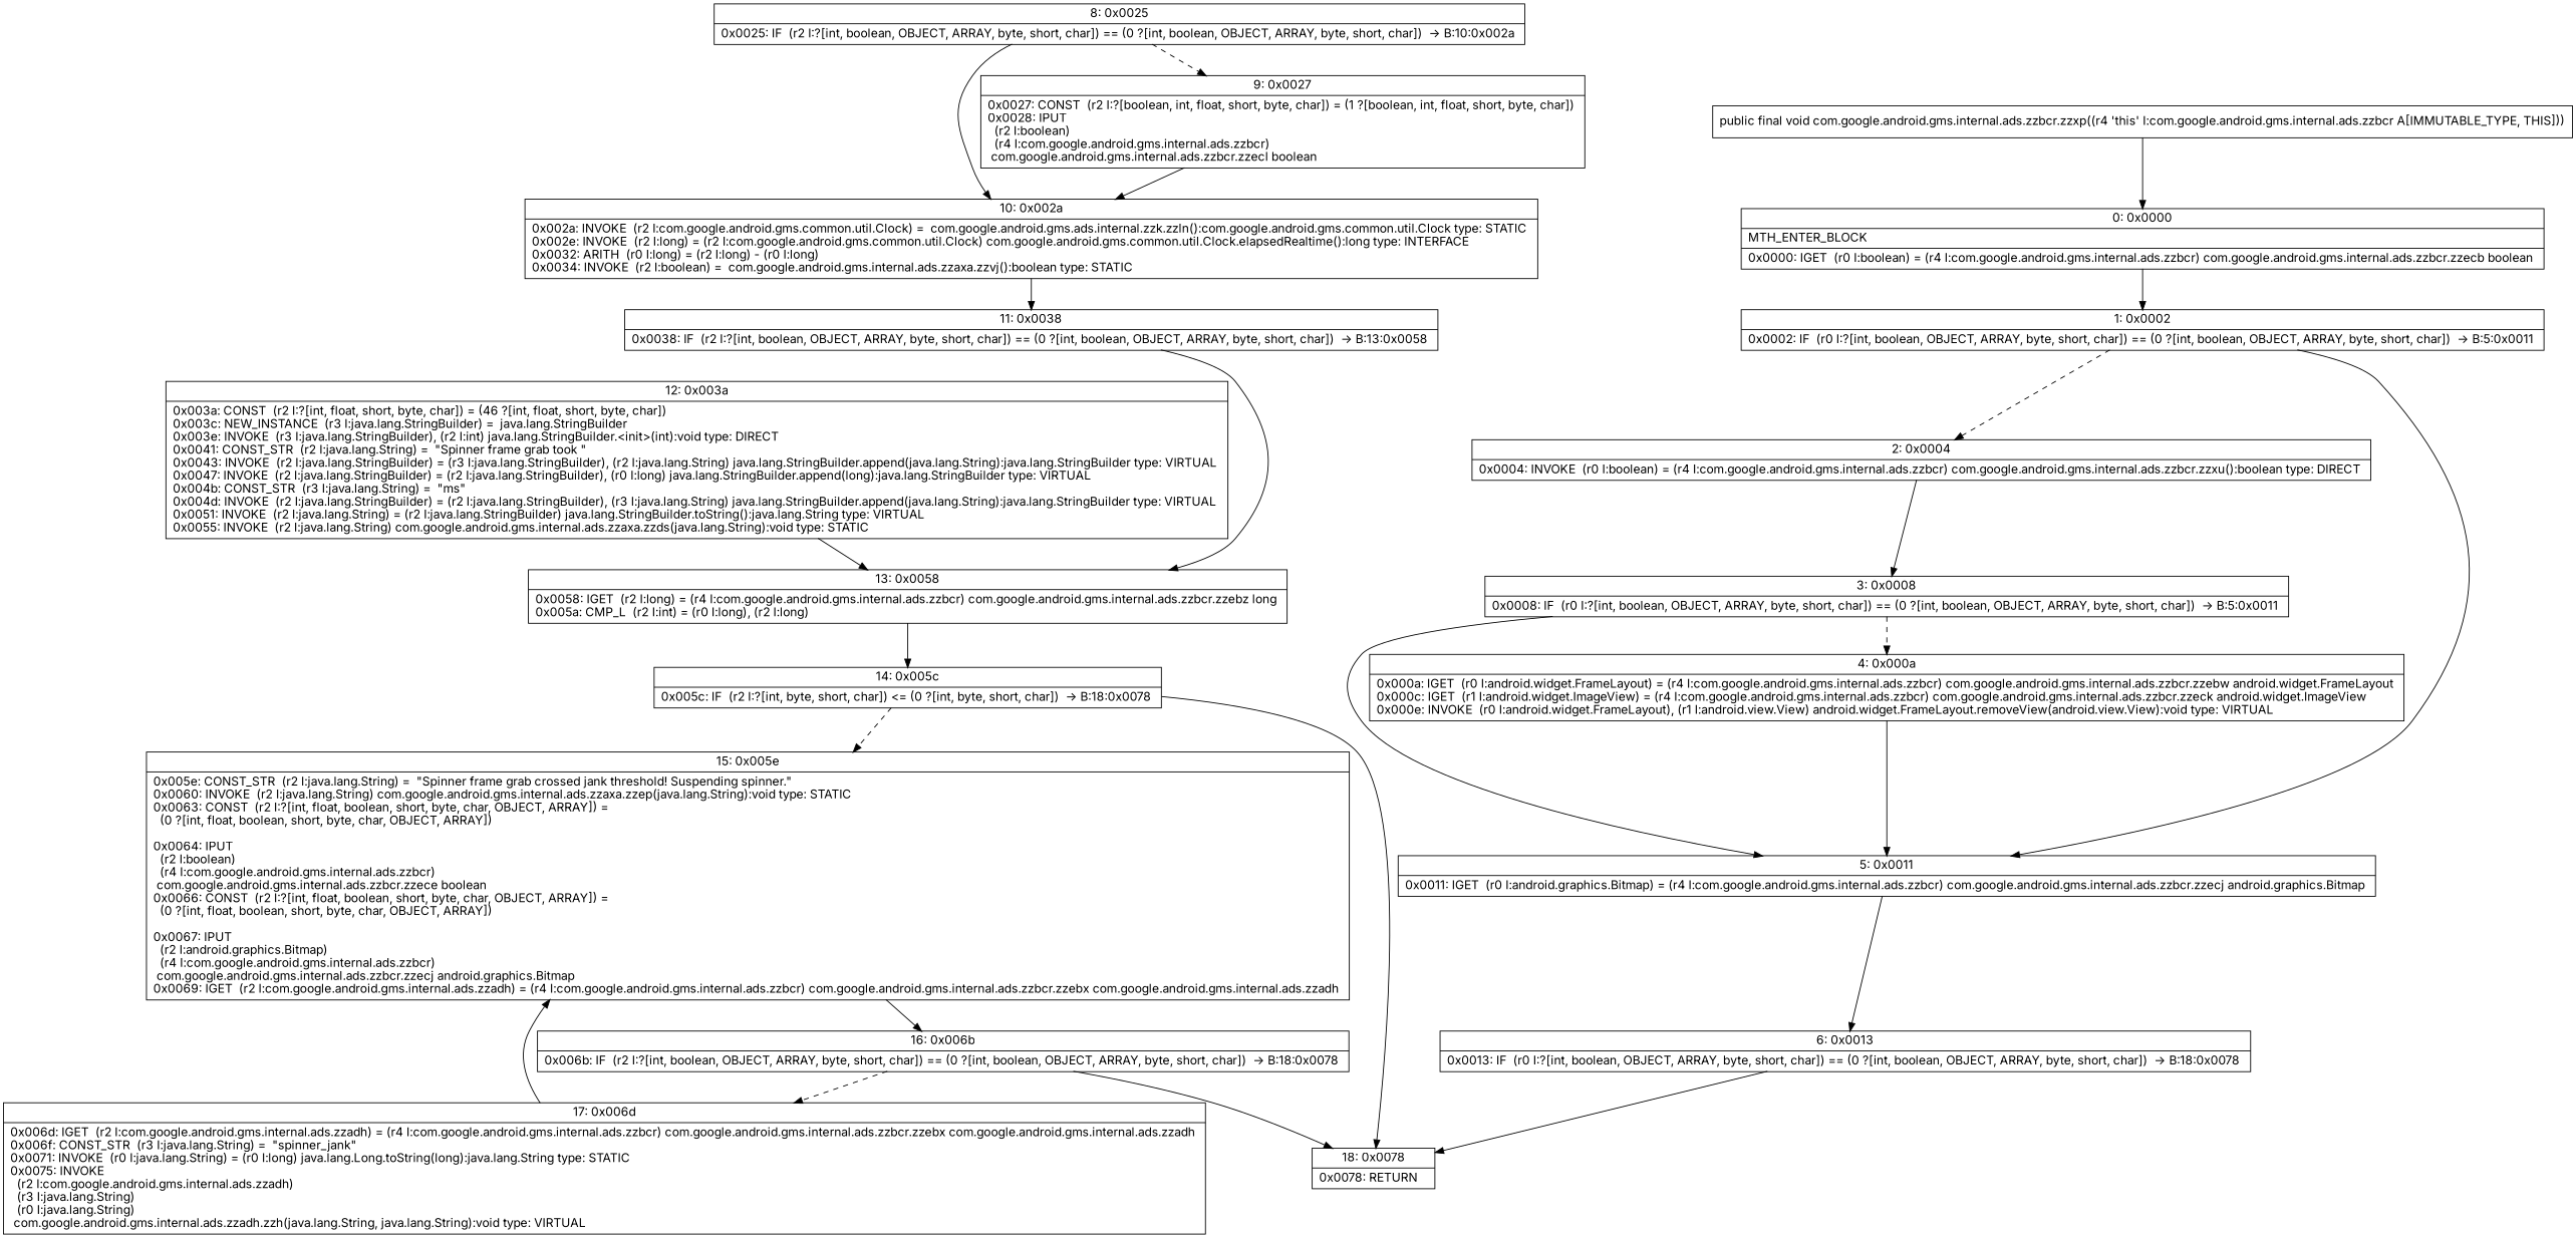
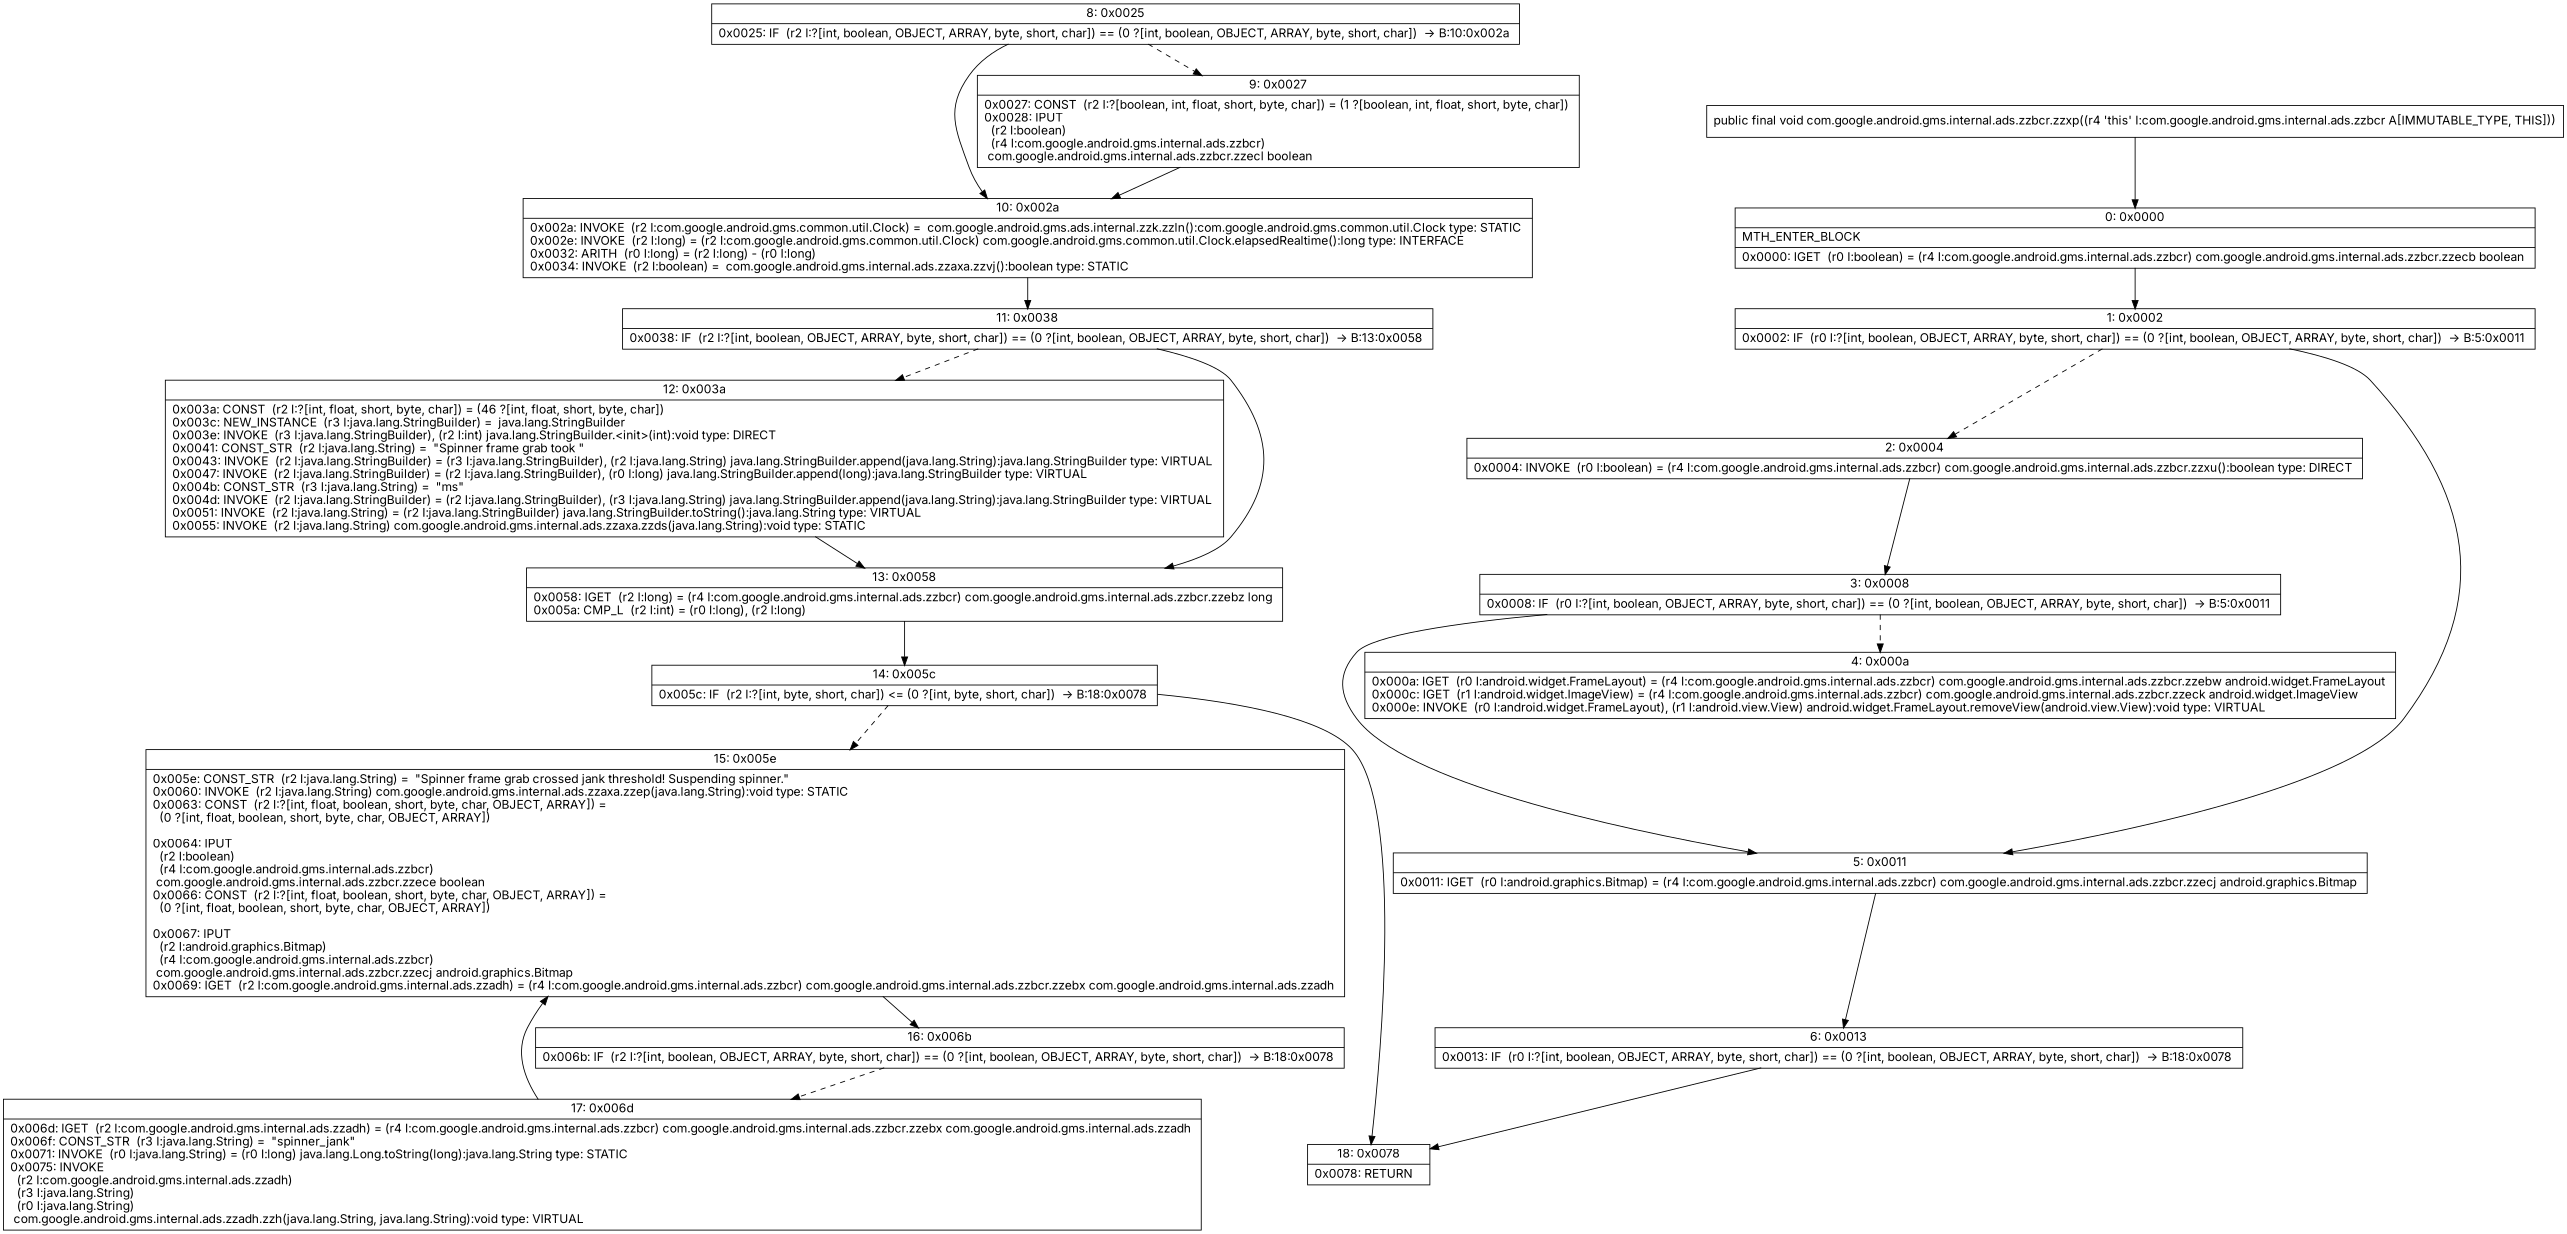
  digraph {
    fontname=Inter
    node [fontname=Inter shape=record]
    edge [fontname=Inter]
    n1 [label="{0\:\ 0x0000|MTH_ENTER_BLOCK\l|0x0000: IGET  (r0 I:boolean) = (r4 I:com.google.android.gms.internal.ads.zzbcr) com.google.android.gms.internal.ads.zzbcr.zzecb boolean \l}"]
    n2 [label="{1\:\ 0x0002|0x0002: IF  (r0 I:?[int, boolean, OBJECT, ARRAY, byte, short, char]) == (0 ?[int, boolean, OBJECT, ARRAY, byte, short, char])  \-\> B:5:0x0011 \l}"]
    n3 [label="{2\:\ 0x0004|0x0004: INVOKE  (r0 I:boolean) = (r4 I:com.google.android.gms.internal.ads.zzbcr) com.google.android.gms.internal.ads.zzbcr.zzxu():boolean type: DIRECT \l}"]
    n4 [label="{5\:\ 0x0011|0x0011: IGET  (r0 I:android.graphics.Bitmap) = (r4 I:com.google.android.gms.internal.ads.zzbcr) com.google.android.gms.internal.ads.zzbcr.zzecj android.graphics.Bitmap \l}"]
    n5 [label="{3\:\ 0x0008|0x0008: IF  (r0 I:?[int, boolean, OBJECT, ARRAY, byte, short, char]) == (0 ?[int, boolean, OBJECT, ARRAY, byte, short, char])  \-\> B:5:0x0011 \l}"]
    n6 [label="{6\:\ 0x0013|0x0013: IF  (r0 I:?[int, boolean, OBJECT, ARRAY, byte, short, char]) == (0 ?[int, boolean, OBJECT, ARRAY, byte, short, char])  \-\> B:18:0x0078 \l}"]
    n7 [label="{4\:\ 0x000a|0x000a: IGET  (r0 I:android.widget.FrameLayout) = (r4 I:com.google.android.gms.internal.ads.zzbcr) com.google.android.gms.internal.ads.zzbcr.zzebw android.widget.FrameLayout \l0x000c: IGET  (r1 I:android.widget.ImageView) = (r4 I:com.google.android.gms.internal.ads.zzbcr) com.google.android.gms.internal.ads.zzbcr.zzeck android.widget.ImageView \l0x000e: INVOKE  (r0 I:android.widget.FrameLayout), (r1 I:android.view.View) android.widget.FrameLayout.removeView(android.view.View):void type: VIRTUAL \l}"]
    n8 [label="{18\:\ 0x0078|0x0078: RETURN   \l}"]
    n9 [label="{8\:\ 0x0025|0x0025: IF  (r2 I:?[int, boolean, OBJECT, ARRAY, byte, short, char]) == (0 ?[int, boolean, OBJECT, ARRAY, byte, short, char])  \-\> B:10:0x002a \l}"]
    n10 [label="{9\:\ 0x0027|0x0027: CONST  (r2 I:?[boolean, int, float, short, byte, char]) = (1 ?[boolean, int, float, short, byte, char]) \l0x0028: IPUT  \l  (r2 I:boolean)\l  (r4 I:com.google.android.gms.internal.ads.zzbcr)\l com.google.android.gms.internal.ads.zzbcr.zzecl boolean \l}"]
    n11 [label="{10\:\ 0x002a|0x002a: INVOKE  (r2 I:com.google.android.gms.common.util.Clock) =  com.google.android.gms.ads.internal.zzk.zzln():com.google.android.gms.common.util.Clock type: STATIC \l0x002e: INVOKE  (r2 I:long) = (r2 I:com.google.android.gms.common.util.Clock) com.google.android.gms.common.util.Clock.elapsedRealtime():long type: INTERFACE \l0x0032: ARITH  (r0 I:long) = (r2 I:long) \- (r0 I:long) \l0x0034: INVOKE  (r2 I:boolean) =  com.google.android.gms.internal.ads.zzaxa.zzvj():boolean type: STATIC \l}"]
    n12 [label="{11\:\ 0x0038|0x0038: IF  (r2 I:?[int, boolean, OBJECT, ARRAY, byte, short, char]) == (0 ?[int, boolean, OBJECT, ARRAY, byte, short, char])  \-\> B:13:0x0058 \l}"]
    n13 [label="{12\:\ 0x003a|0x003a: CONST  (r2 I:?[int, float, short, byte, char]) = (46 ?[int, float, short, byte, char]) \l0x003c: NEW_INSTANCE  (r3 I:java.lang.StringBuilder) =  java.lang.StringBuilder \l0x003e: INVOKE  (r3 I:java.lang.StringBuilder), (r2 I:int) java.lang.StringBuilder.\<init\>(int):void type: DIRECT \l0x0041: CONST_STR  (r2 I:java.lang.String) =  \"Spinner frame grab took \" \l0x0043: INVOKE  (r2 I:java.lang.StringBuilder) = (r3 I:java.lang.StringBuilder), (r2 I:java.lang.String) java.lang.StringBuilder.append(java.lang.String):java.lang.StringBuilder type: VIRTUAL \l0x0047: INVOKE  (r2 I:java.lang.StringBuilder) = (r2 I:java.lang.StringBuilder), (r0 I:long) java.lang.StringBuilder.append(long):java.lang.StringBuilder type: VIRTUAL \l0x004b: CONST_STR  (r3 I:java.lang.String) =  \"ms\" \l0x004d: INVOKE  (r2 I:java.lang.StringBuilder) = (r2 I:java.lang.StringBuilder), (r3 I:java.lang.String) java.lang.StringBuilder.append(java.lang.String):java.lang.StringBuilder type: VIRTUAL \l0x0051: INVOKE  (r2 I:java.lang.String) = (r2 I:java.lang.StringBuilder) java.lang.StringBuilder.toString():java.lang.String type: VIRTUAL \l0x0055: INVOKE  (r2 I:java.lang.String) com.google.android.gms.internal.ads.zzaxa.zzds(java.lang.String):void type: STATIC \l}"]
    n14 [label="{13\:\ 0x0058|0x0058: IGET  (r2 I:long) = (r4 I:com.google.android.gms.internal.ads.zzbcr) com.google.android.gms.internal.ads.zzbcr.zzebz long \l0x005a: CMP_L  (r2 I:int) = (r0 I:long), (r2 I:long) \l}"]
    n15 [label="{14\:\ 0x005c|0x005c: IF  (r2 I:?[int, byte, short, char]) \<= (0 ?[int, byte, short, char])  \-\> B:18:0x0078 \l}"]
    n16 [label="{15\:\ 0x005e|0x005e: CONST_STR  (r2 I:java.lang.String) =  \"Spinner frame grab crossed jank threshold! Suspending spinner.\" \l0x0060: INVOKE  (r2 I:java.lang.String) com.google.android.gms.internal.ads.zzaxa.zzep(java.lang.String):void type: STATIC \l0x0063: CONST  (r2 I:?[int, float, boolean, short, byte, char, OBJECT, ARRAY]) = \l  (0 ?[int, float, boolean, short, byte, char, OBJECT, ARRAY])\l \l0x0064: IPUT  \l  (r2 I:boolean)\l  (r4 I:com.google.android.gms.internal.ads.zzbcr)\l com.google.android.gms.internal.ads.zzbcr.zzece boolean \l0x0066: CONST  (r2 I:?[int, float, boolean, short, byte, char, OBJECT, ARRAY]) = \l  (0 ?[int, float, boolean, short, byte, char, OBJECT, ARRAY])\l \l0x0067: IPUT  \l  (r2 I:android.graphics.Bitmap)\l  (r4 I:com.google.android.gms.internal.ads.zzbcr)\l com.google.android.gms.internal.ads.zzbcr.zzecj android.graphics.Bitmap \l0x0069: IGET  (r2 I:com.google.android.gms.internal.ads.zzadh) = (r4 I:com.google.android.gms.internal.ads.zzbcr) com.google.android.gms.internal.ads.zzbcr.zzebx com.google.android.gms.internal.ads.zzadh \l}"]
    n17 [label="{16\:\ 0x006b|0x006b: IF  (r2 I:?[int, boolean, OBJECT, ARRAY, byte, short, char]) == (0 ?[int, boolean, OBJECT, ARRAY, byte, short, char])  \-\> B:18:0x0078 \l}"]
    n18 [label="{17\:\ 0x006d|0x006d: IGET  (r2 I:com.google.android.gms.internal.ads.zzadh) = (r4 I:com.google.android.gms.internal.ads.zzbcr) com.google.android.gms.internal.ads.zzbcr.zzebx com.google.android.gms.internal.ads.zzadh \l0x006f: CONST_STR  (r3 I:java.lang.String) =  \"spinner_jank\" \l0x0071: INVOKE  (r0 I:java.lang.String) = (r0 I:long) java.lang.Long.toString(long):java.lang.String type: STATIC \l0x0075: INVOKE  \l  (r2 I:com.google.android.gms.internal.ads.zzadh)\l  (r3 I:java.lang.String)\l  (r0 I:java.lang.String)\l com.google.android.gms.internal.ads.zzadh.zzh(java.lang.String, java.lang.String):void type: VIRTUAL \l}"]
    n19 [label="{public final void com.google.android.gms.internal.ads.zzbcr.zzxp((r4 'this' I:com.google.android.gms.internal.ads.zzbcr A[IMMUTABLE_TYPE, THIS])) }"]
    n1 -> n2
    n2 -> n3 [style=dashed]
    n2 -> n4
    n3 -> n5
    n4 -> n6
    n5 -> n4
    n5 -> n7 [style=dashed]
    n6 -> n8
-   n7 -> n4
    n9 -> n10 [style=dashed]
    n9 -> n11
    n10 -> n11
    n11 -> n12
+   n12 -> n13 [style=dashed]
    n12 -> n14
    n13 -> n14
    n14 -> n15
    n15 -> n8
    n15 -> n16 [style=dashed]
    n16 -> n17
-   n17 -> n8
    n17 -> n18 [style=dashed]
    n18 -> n16
    n19 -> n1
  }
